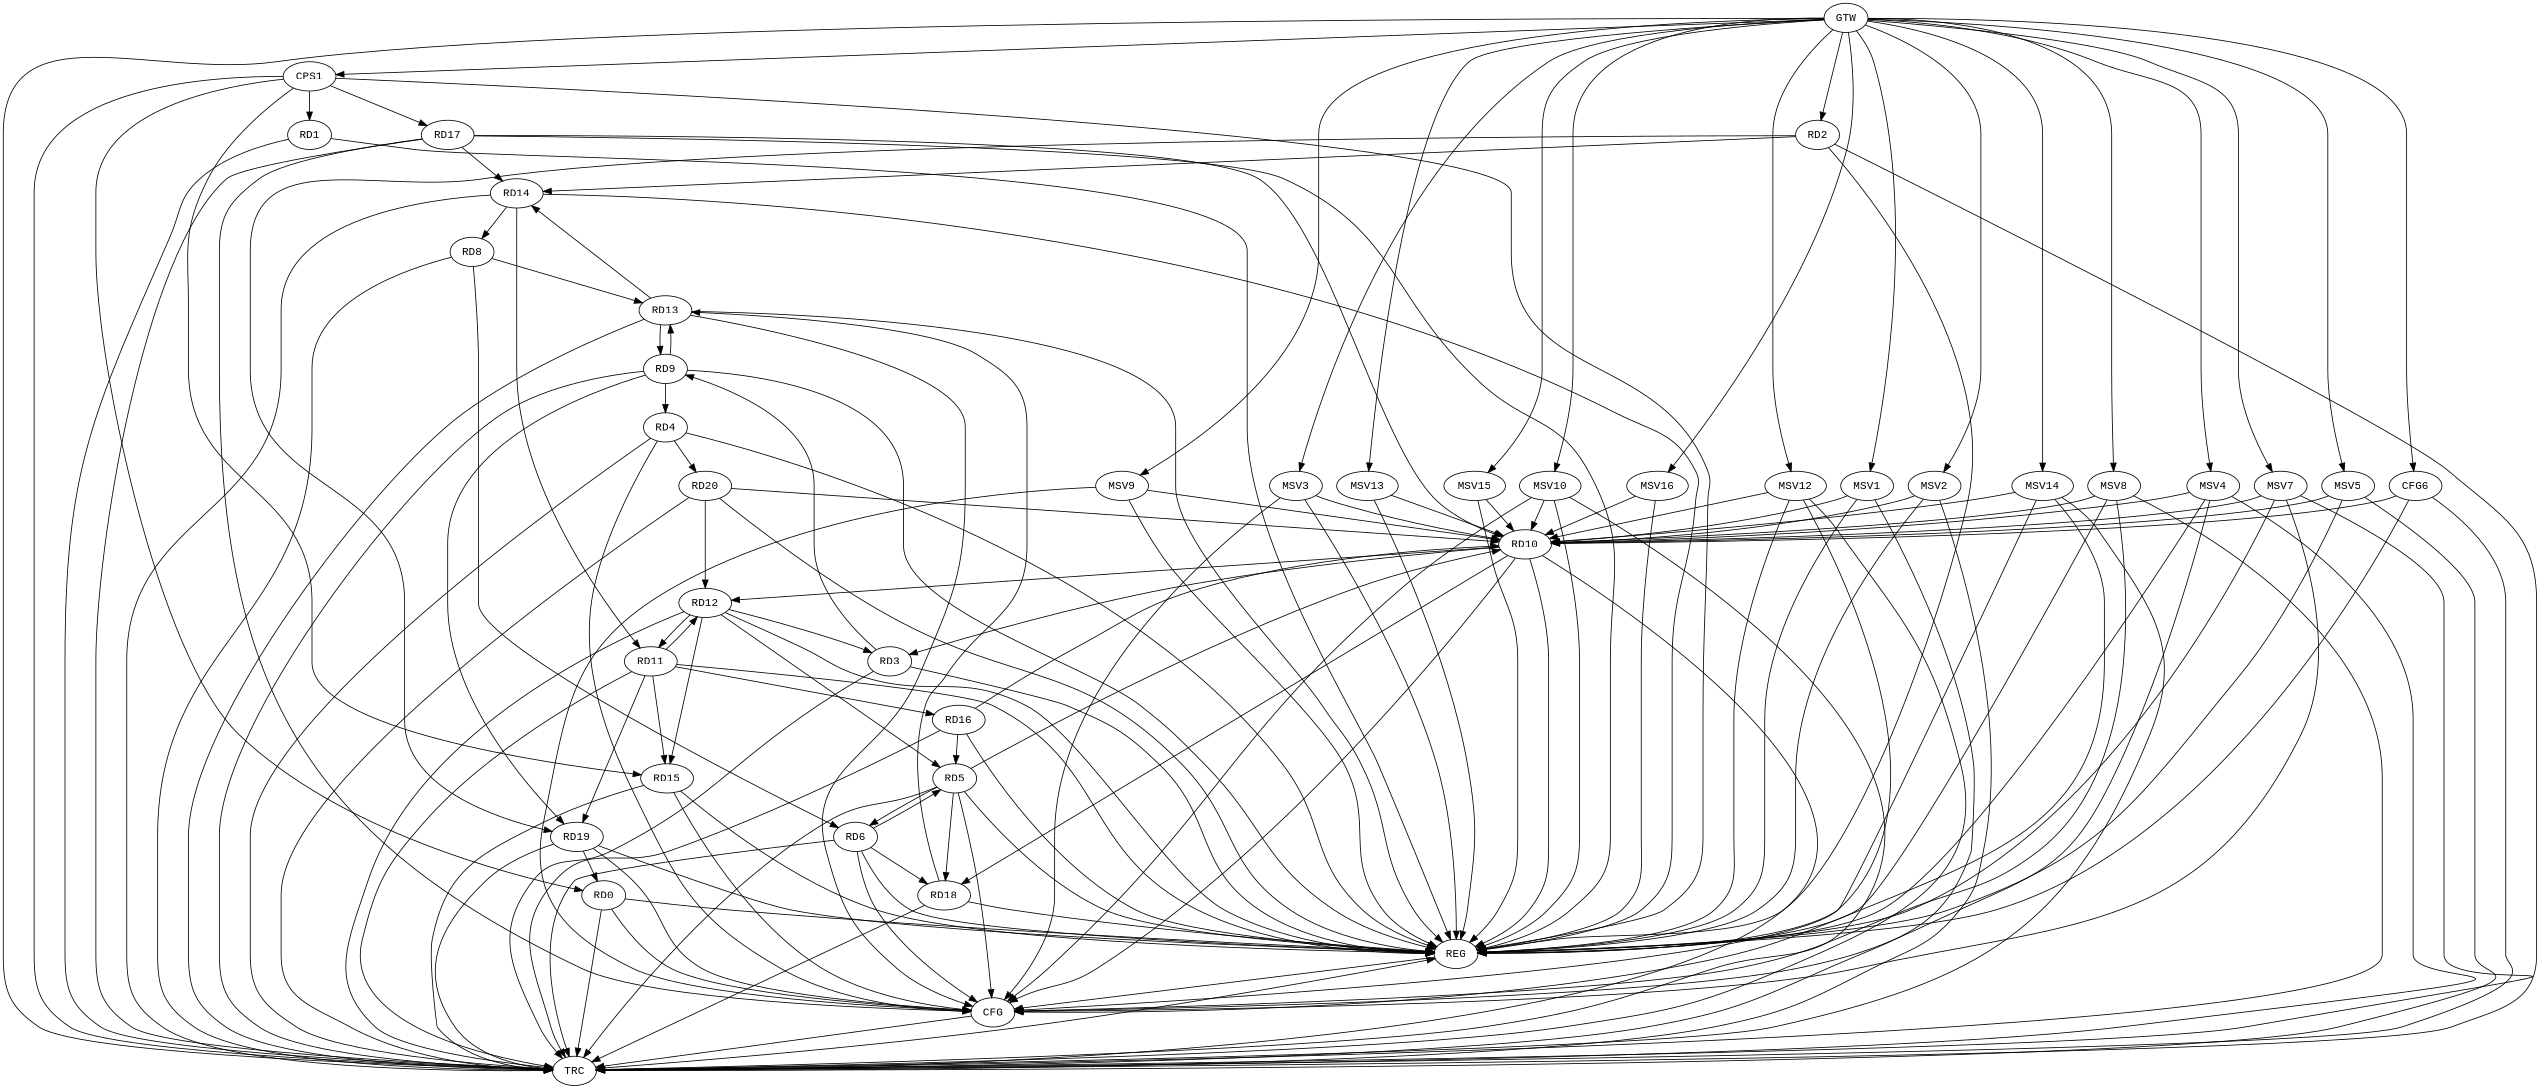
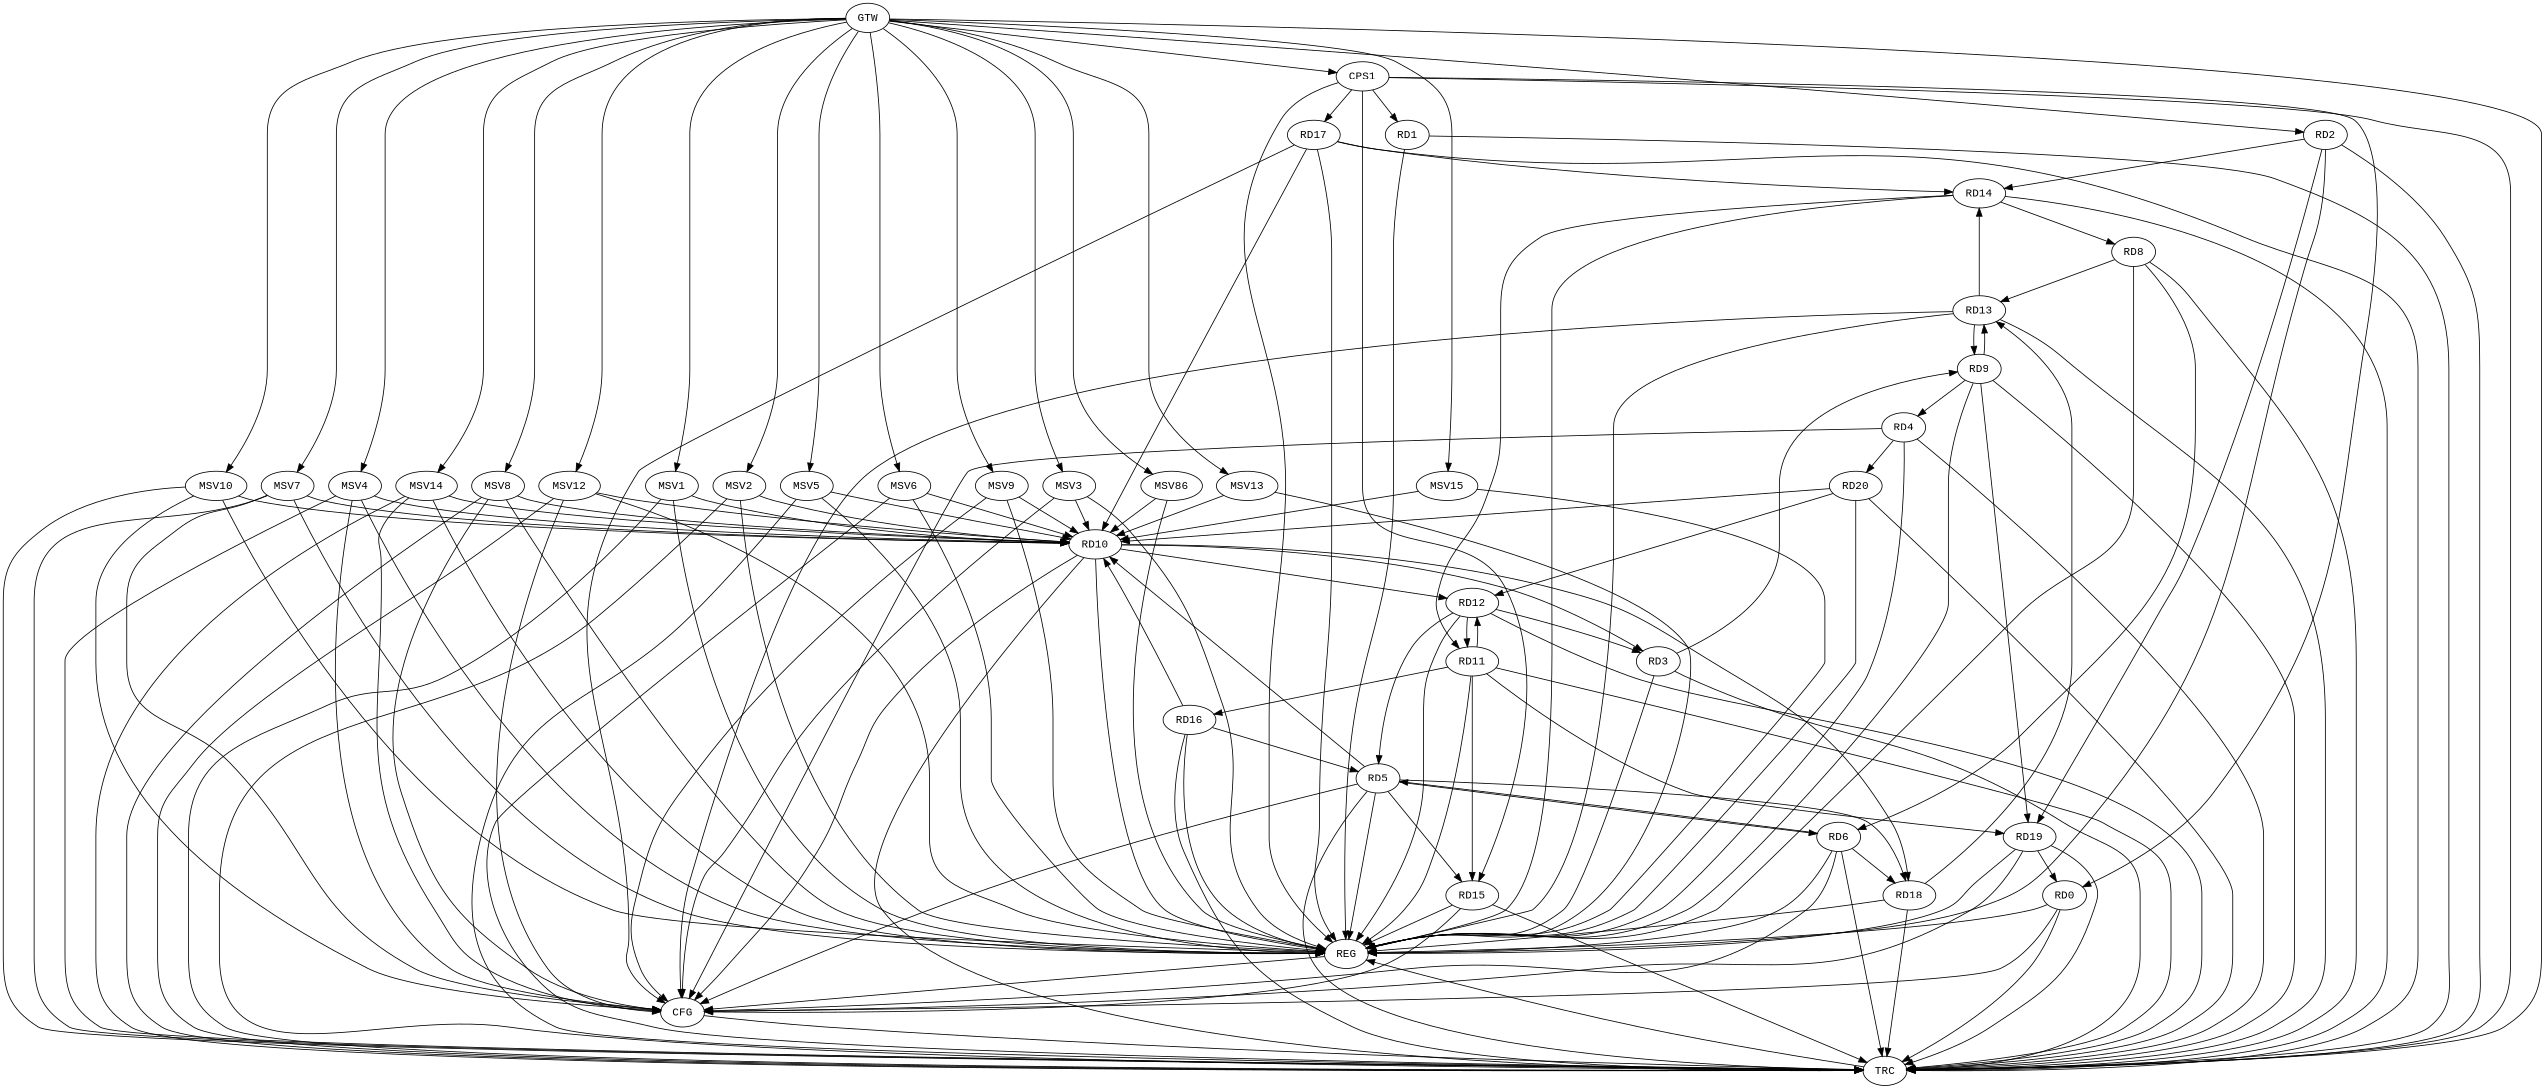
  strict digraph {
    fontname="Liberation Mono"
    node [fontname="Liberation Mono"]
    edge [fontname="Liberation Mono"]
    n1 [label=RD1]
    n2 [label=REG]
    n3 [label=TRC]
    n4 [label=CFG]
    n5 [label=RD2]
    n6 [label=RD14]
    n7 [label=RD19]
    n8 [label=RD8]
    n9 [label=RD11]
    n10 [label=RD0]
    n11 [label=RD3]
    n12 [label=RD9]
    n13 [label=RD4]
    n14 [label=RD13]
    n15 [label=RD20]
    n16 [label=RD10]
    n17 [label=RD12]
    n18 [label=RD5]
    n19 [label=RD6]
    n20 [label=RD15]
    n21 [label=RD18]
    n22 [label=RD16]
    n23 [label=RD17]
    n24 [label=CPS1]
    n25 [label=GTW]
    n26 [label=MSV1]
    n27 [label=MSV2]
    n28 [label=MSV3]
    n29 [label=MSV4]
    n30 [label=MSV5]
-   n31 [label=CFG6]
+   n31 [label=MSV6]
    n32 [label=MSV7]
    n33 [label=MSV8]
    n34 [label=MSV9]
    n35 [label=MSV10]
    n36 [label=MSV12]
    n37 [label=MSV13]
    n38 [label=MSV14]
    n39 [label=MSV15]
-   n40 [label=MSV16]
+   n40 [label=MSV86]
    n1 -> n2
    n1 -> n3
    n2 -> n4
    n3 -> n2
    n4 -> n3
    n5 -> n2
    n5 -> n3
    n5 -> n6
    n5 -> n7
    n6 -> n2
    n6 -> n3
    n6 -> n8
    n6 -> n9
    n7 -> n2
    n7 -> n3
    n7 -> n4
    n7 -> n10
+   n8 -> n2
    n8 -> n3
    n8 -> n14
    n8 -> n19
    n9 -> n2
    n9 -> n3
    n9 -> n7
    n9 -> n17
    n9 -> n20
    n9 -> n22
    n10 -> n2
    n10 -> n3
    n10 -> n4
    n11 -> n2
    n11 -> n3
    n11 -> n12
    n12 -> n2
    n12 -> n3
    n12 -> n7
    n12 -> n13
    n12 -> n14
    n13 -> n2
    n13 -> n3
    n13 -> n4
    n13 -> n15
    n14 -> n2
    n14 -> n3
    n14 -> n4
    n14 -> n6
    n14 -> n12
    n15 -> n2
    n15 -> n3
    n15 -> n16
    n15 -> n17
    n16 -> n2
    n16 -> n3
    n16 -> n4
    n16 -> n11
    n16 -> n17
    n16 -> n21
    n17 -> n2
    n17 -> n3
    n17 -> n9
    n17 -> n11
    n17 -> n18
    n18 -> n2
    n18 -> n3
    n18 -> n4
    n18 -> n16
    n18 -> n19
-   n17 -> n20
+   n18 -> n20
    n18 -> n21
    n19 -> n2
    n19 -> n3
    n19 -> n4
    n19 -> n18
    n19 -> n21
    n20 -> n2
    n20 -> n3
    n20 -> n4
    n21 -> n2
    n21 -> n3
    n21 -> n14
    n22 -> n2
    n22 -> n3
    n22 -> n16
    n22 -> n18
    n23 -> n2
    n23 -> n3
    n23 -> n4
    n23 -> n6
    n23 -> n16
    n24 -> n1
    n24 -> n2
    n24 -> n3
    n24 -> n10
    n24 -> n20
    n24 -> n23
    n25 -> n3
    n25 -> n5
    n25 -> n24
    n25 -> n26
    n25 -> n27
    n25 -> n28
    n25 -> n29
    n25 -> n30
    n25 -> n31
    n25 -> n32
    n25 -> n33
    n25 -> n34
    n25 -> n35
    n25 -> n36
    n25 -> n37
    n25 -> n38
    n25 -> n39
    n25 -> n40
    n26 -> n2
    n26 -> n3
    n26 -> n16
    n27 -> n2
    n27 -> n3
    n27 -> n16
    n28 -> n2
    n28 -> n4
    n28 -> n16
    n29 -> n2
    n29 -> n3
    n29 -> n4
    n29 -> n16
    n30 -> n2
    n30 -> n3
    n30 -> n16
    n31 -> n2
    n31 -> n3
    n31 -> n16
    n32 -> n2
    n32 -> n3
    n32 -> n4
    n32 -> n16
    n33 -> n2
    n33 -> n3
    n33 -> n4
    n33 -> n16
    n34 -> n2
    n34 -> n4
    n34 -> n16
    n35 -> n2
    n35 -> n3
    n35 -> n4
    n35 -> n16
    n36 -> n2
    n36 -> n3
    n36 -> n4
    n36 -> n16
    n37 -> n2
    n37 -> n16
    n38 -> n2
    n38 -> n3
    n38 -> n4
    n38 -> n16
    n39 -> n2
    n39 -> n16
    n40 -> n2
    n40 -> n16
  }
